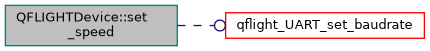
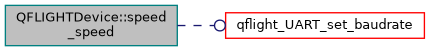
  digraph {
    rankdir=LR
    node [fontname=Helvetica fontsize=10 shape=box style=filled]
-   n1 [color=teal fillcolor=grey75 fontcolor=black height=0.2 label="QFLIGHTDevice::set\l_speed" width=0.4]
+   n1 [color=teal fillcolor=grey75 fontcolor=black height=0.2 label="QFLIGHTDevice::speed\l_speed" width=0.4]
    n2 [color=red fillcolor=white height=0.2 label=qflight_UART_set_baudrate width=0.4]
    n1 -> n2 [color=midnightblue fontname=Helvetica fontsize=10 labelfontname=Helvetica labelfontsize=10 style=dashed arrowhead=odot]
  }
